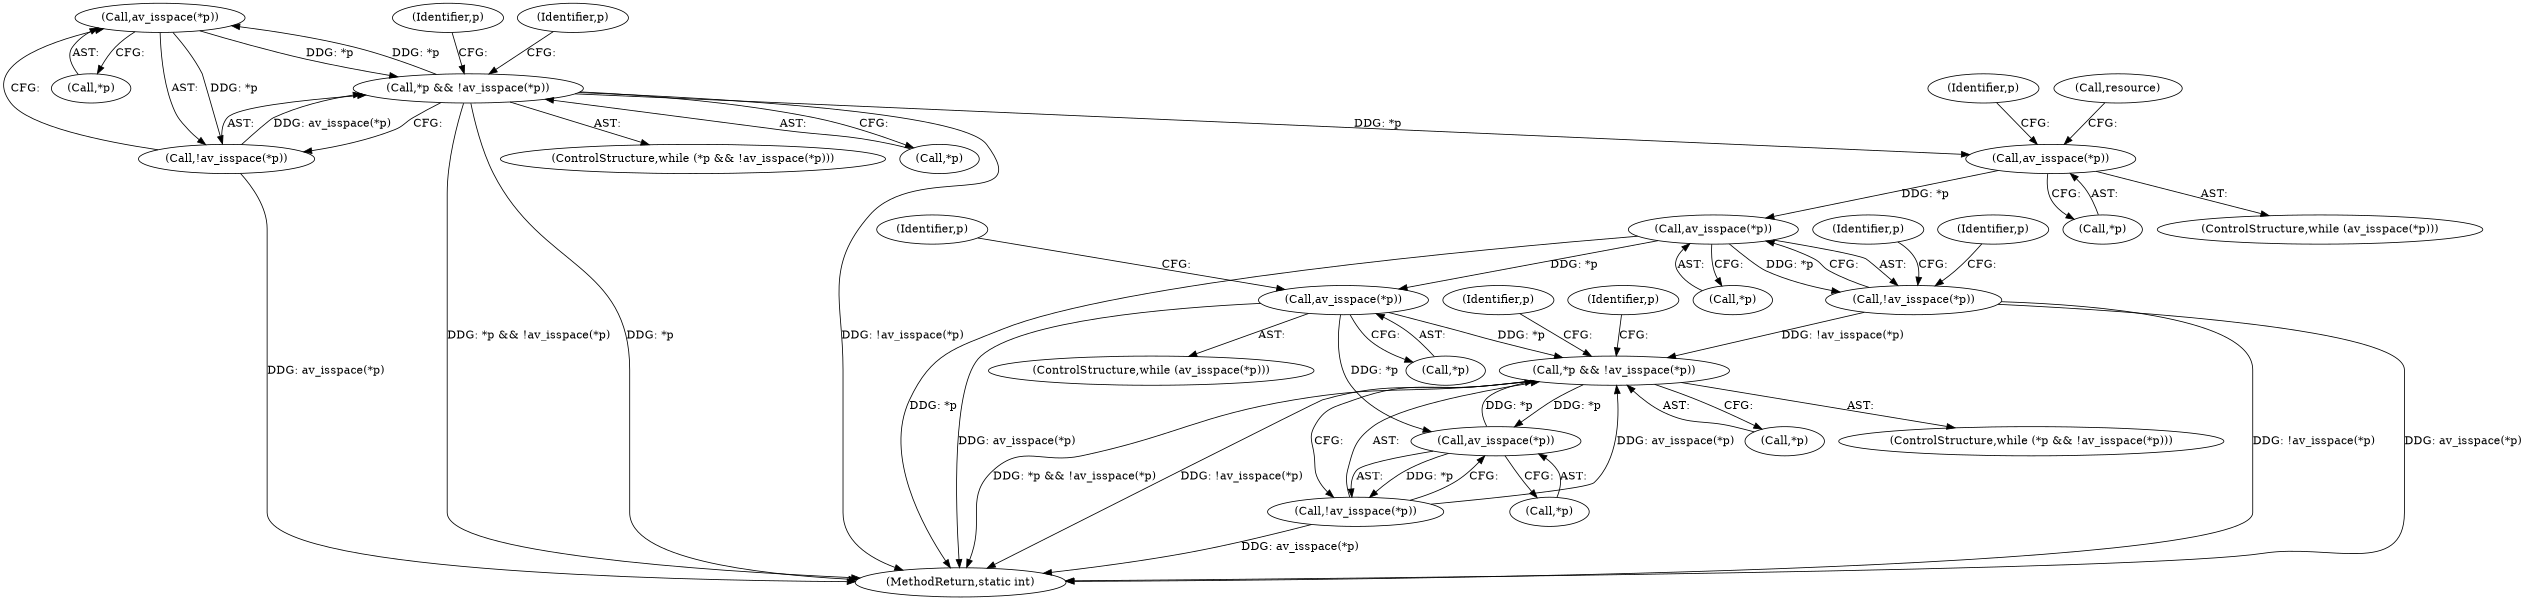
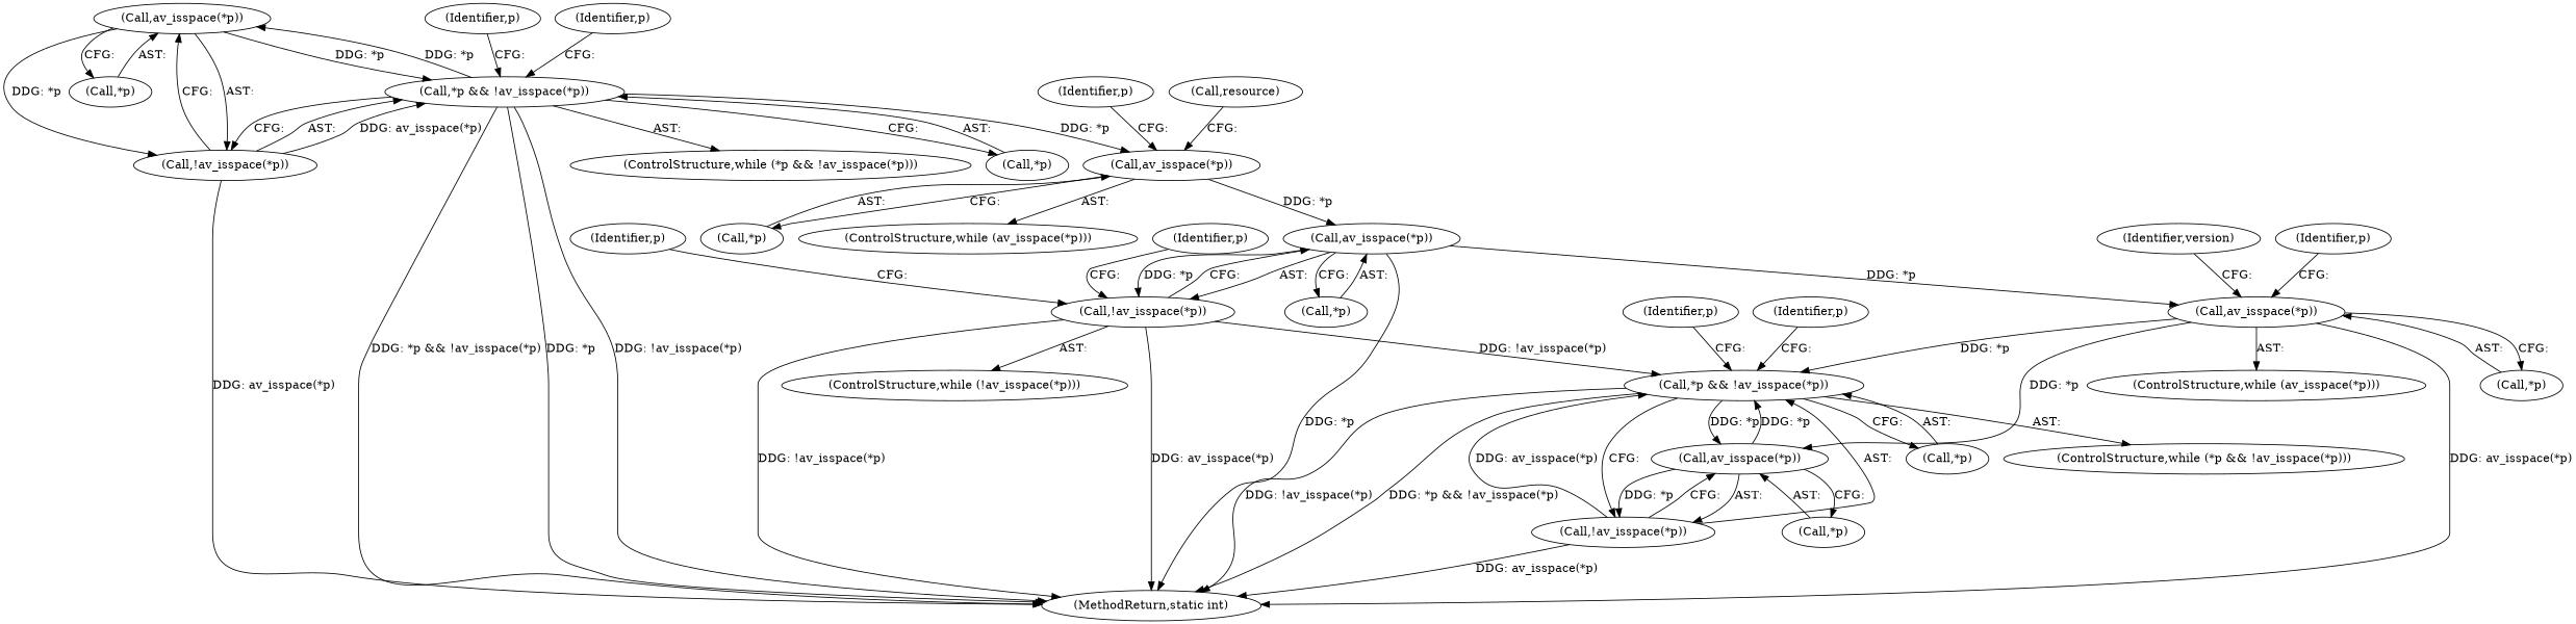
  digraph {
    n1 [label="(Call,av_isspace(*p))"]
    n2 [label="(Call,*p && !av_isspace(*p))"]
    n3 [label="(Call,!av_isspace(*p))"]
    n4 [label="(Call,*p)"]
    n5 [label="(Call,av_isspace(*p))"]
    n6 [label="(MethodReturn,static int)"]
    n7 [label="(ControlStructure,while (*p && !av_isspace(*p)))"]
    n8 [label="(Call,*p)"]
    n9 [label="(Call,av_isspace(*p))"]
    n10 [label="(Call,*p)"]
    n11 [label="(ControlStructure,while (av_isspace(*p)))"]
    n12 [label="(Call,!av_isspace(*p))"]
    n13 [label="(Call,av_isspace(*p))"]
    n14 [label="(Call,*p)"]
    n15 [label="(Call,*p && !av_isspace(*p))"]
+   n16 [label="(ControlStructure,while (!av_isspace(*p)))"]
    n17 [label="(Call,av_isspace(*p))"]
    n18 [label="(Call,*p)"]
    n19 [label="(ControlStructure,while (av_isspace(*p)))"]
    n20 [label="(Call,!av_isspace(*p))"]
    n21 [label="(Call,*p)"]
    n22 [label="(ControlStructure,while (*p && !av_isspace(*p)))"]
    n23 [label="(Call,*p)"]
    n24 [label="(Identifier,p)"]
    n25 [label="(Identifier,p)"]
    n26 [label="(Identifier,p)"]
+   n27 [label="(Identifier,version)"]
    n28 [label="(Identifier,p)"]
    n29 [label="(Identifier,p)"]
    n30 [label="(Call,resource)"]
    n31 [label="(Identifier,p)"]
    n32 [label="(Identifier,p)"]
    n33 [label="(Identifier,p)"]
    n1 -> n2 [label="DDG: *p"]
    n1 -> n3 [label="AST: "]
    n1 -> n3 [label="DDG: *p"]
    n1 -> n4 [label="CFG: "]
    n2 -> n1 [label="DDG: *p"]
    n2 -> n3 [label="CFG: "]
    n2 -> n5 [label="DDG: *p"]
    n2 -> n6 [label="DDG: *p"]
    n2 -> n6 [label="DDG: *p && !av_isspace(*p)"]
    n2 -> n6 [label="DDG: !av_isspace(*p)"]
    n2 -> n7 [label="AST: "]
    n2 -> n8 [label="CFG: "]
    n3 -> n1 [label="CFG: "]
    n3 -> n2 [label="AST: "]
    n3 -> n2 [label="DDG: av_isspace(*p)"]
    n3 -> n6 [label="DDG: av_isspace(*p)"]
    n4 -> n1 [label="AST: "]
    n5 -> n9 [label="DDG: *p"]
    n5 -> n10 [label="CFG: "]
    n5 -> n11 [label="AST: "]
    n8 -> n2 [label="AST: "]
    n9 -> n6 [label="DDG: *p"]
    n9 -> n12 [label="AST: "]
    n9 -> n12 [label="DDG: *p"]
    n9 -> n13 [label="DDG: *p"]
    n9 -> n14 [label="CFG: "]
    n10 -> n5 [label="AST: "]
    n12 -> n6 [label="DDG: av_isspace(*p)"]
    n12 -> n6 [label="DDG: !av_isspace(*p)"]
    n12 -> n9 [label="CFG: "]
    n12 -> n15 [label="DDG: !av_isspace(*p)"]
+   n12 -> n16 [label="AST: "]
    n13 -> n6 [label="DDG: av_isspace(*p)"]
    n13 -> n15 [label="DDG: *p"]
    n13 -> n17 [label="DDG: *p"]
    n13 -> n18 [label="CFG: "]
    n13 -> n19 [label="AST: "]
    n14 -> n9 [label="AST: "]
    n15 -> n6 [label="DDG: !av_isspace(*p)"]
    n15 -> n6 [label="DDG: *p && !av_isspace(*p)"]
    n15 -> n17 [label="DDG: *p"]
    n15 -> n20 [label="CFG: "]
    n15 -> n21 [label="CFG: "]
    n15 -> n22 [label="AST: "]
    n17 -> n15 [label="DDG: *p"]
    n17 -> n20 [label="AST: "]
    n17 -> n20 [label="DDG: *p"]
    n17 -> n23 [label="CFG: "]
    n18 -> n13 [label="AST: "]
    n20 -> n6 [label="DDG: av_isspace(*p)"]
    n20 -> n15 [label="AST: "]
    n20 -> n15 [label="DDG: av_isspace(*p)"]
    n20 -> n17 [label="CFG: "]
    n21 -> n15 [label="AST: "]
    n23 -> n17 [label="AST: "]
    n24 -> n2 [label="CFG: "]
    n25 -> n5 [label="CFG: "]
    n26 -> n2 [label="CFG: "]
+   n27 -> n13 [label="CFG: "]
    n28 -> n15 [label="CFG: "]
    n29 -> n13 [label="CFG: "]
    n30 -> n5 [label="CFG: "]
    n31 -> n12 [label="CFG: "]
    n32 -> n12 [label="CFG: "]
    n33 -> n15 [label="CFG: "]
  }
